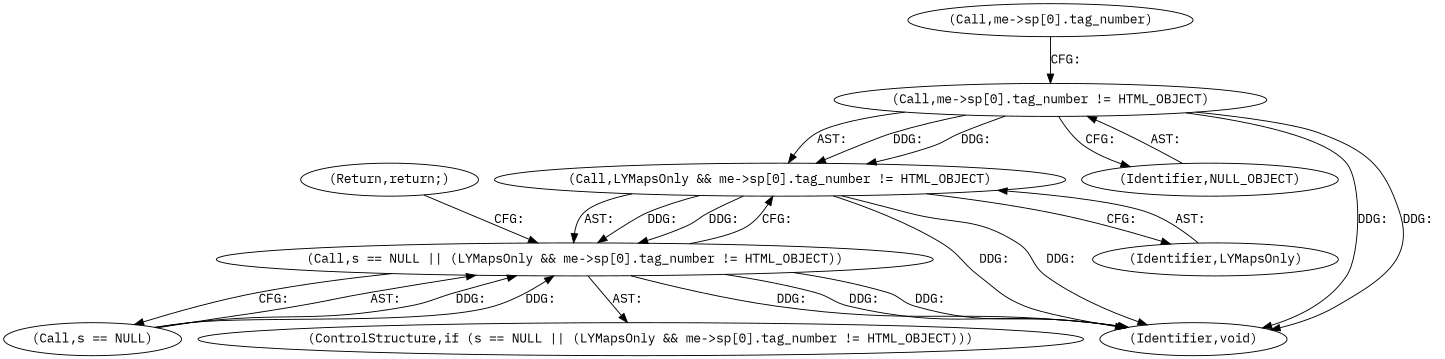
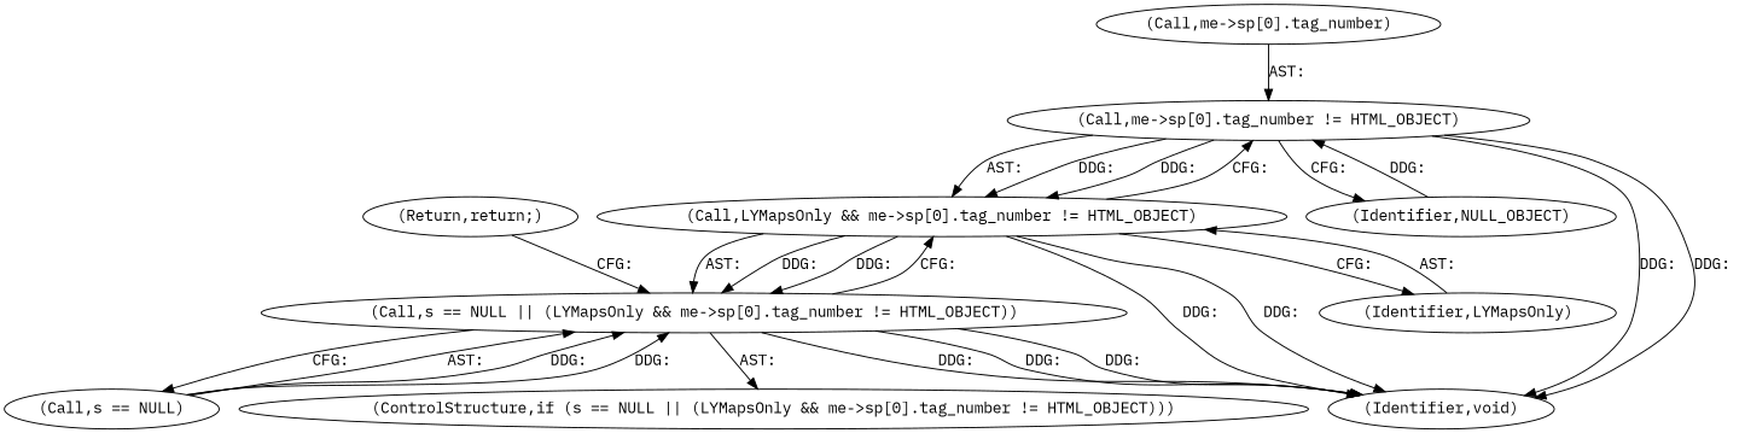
  digraph {
    fontname="IBM Plex Mono"
    node [fontname="IBM Plex Mono"]
    edge [fontname="IBM Plex Mono"]
    n1 [label="(Call,me->sp[0].tag_number != HTML_OBJECT)"]
    n2 [label="(Call,LYMapsOnly && me->sp[0].tag_number != HTML_OBJECT)"]
    n3 [label="(Identifier,NULL_OBJECT)"]
    n4 [label="(Identifier,void)"]
    n5 [label="(Call,s == NULL || (LYMapsOnly && me->sp[0].tag_number != HTML_OBJECT))"]
    n6 [label="(Identifier,LYMapsOnly)"]
    n7 [label="(Call,s == NULL)"]
    n8 [label="(ControlStructure,if (s == NULL || (LYMapsOnly && me->sp[0].tag_number != HTML_OBJECT)))"]
    n9 [label="(Return,return;)"]
    n10 [label="(Call,me->sp[0].tag_number)"]
    n1 -> n2 [label="AST: "]
    n1 -> n2 [label="DDG: "]
    n1 -> n2 [label="DDG: "]
    n1 -> n3 [label="CFG: "]
    n1 -> n4 [label="DDG: "]
    n1 -> n4 [label="DDG: "]
+   n2 -> n1 [label="CFG: "]
    n2 -> n4 [label="DDG: "]
    n2 -> n4 [label="DDG: "]
    n2 -> n5 [label="AST: "]
    n2 -> n5 [label="DDG: "]
    n2 -> n5 [label="DDG: "]
    n2 -> n6 [label="CFG: "]
-   n3 -> n1 [label="AST: "]
+   n3 -> n1 [label="DDG: "]
    n5 -> n2 [label="CFG: "]
    n5 -> n4 [label="DDG: "]
    n5 -> n4 [label="DDG: "]
    n5 -> n4 [label="DDG: "]
    n5 -> n7 [label="CFG: "]
    n5 -> n8 [label="AST: "]
    n6 -> n2 [label="AST: "]
    n7 -> n5 [label="AST: "]
    n7 -> n5 [label="DDG: "]
    n7 -> n5 [label="DDG: "]
    n9 -> n5 [label="CFG: "]
-   n10 -> n1 [label="CFG: "]
+   n10 -> n1 [label="AST: "]
  }
